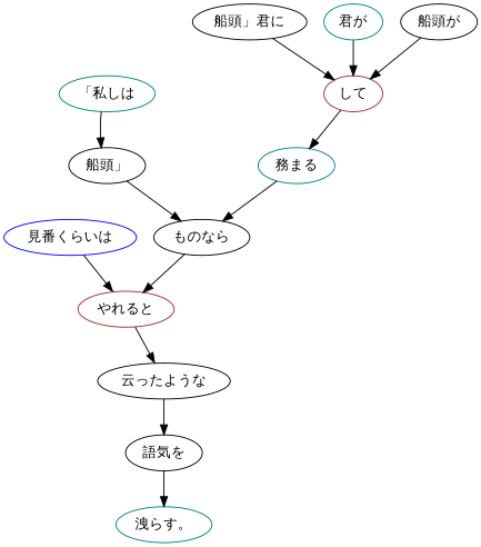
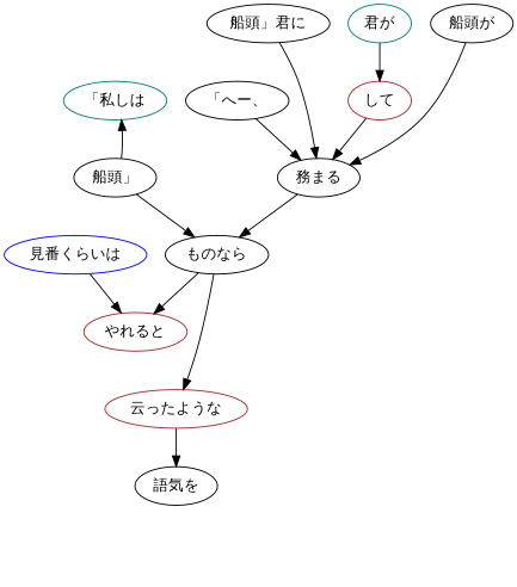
  digraph {
    node [color=black]
    n1 [color=teal label="「私しは"]
    n2 [label="船頭」"]
    n3 [label="ものなら"]
    n4 [color=brown label="やれると"]
-   n6 [color=teal label="務まる"]
+   n5 [label="「へー、"]
+   n6 [label="務まる"]
    n7 [color=teal label="君が"]
    n8 [color=brown label="して"]
    n9 [label="船頭」君に"]
    n10 [label="船頭が"]
-   n11 [label="云ったような"]
+   n11 [color=brown label="云ったような"]
    n12 [color=blue label="見番くらいは"]
    n13 [label="語気を"]
-   n14 [color=teal label="洩らす。"]
-   n1 -> n2
+   n2 -> n1
    n2 -> n3
    n3 -> n4
-   n4 -> n11
+   n3 -> n11
+   n5 -> n6
    n6 -> n3
    n7 -> n8
    n8 -> n6
-   n9 -> n8
-   n10 -> n8
+   n9 -> n6
+   n10 -> n6
    n11 -> n13
    n12 -> n4
-   n13 -> n14
  }
